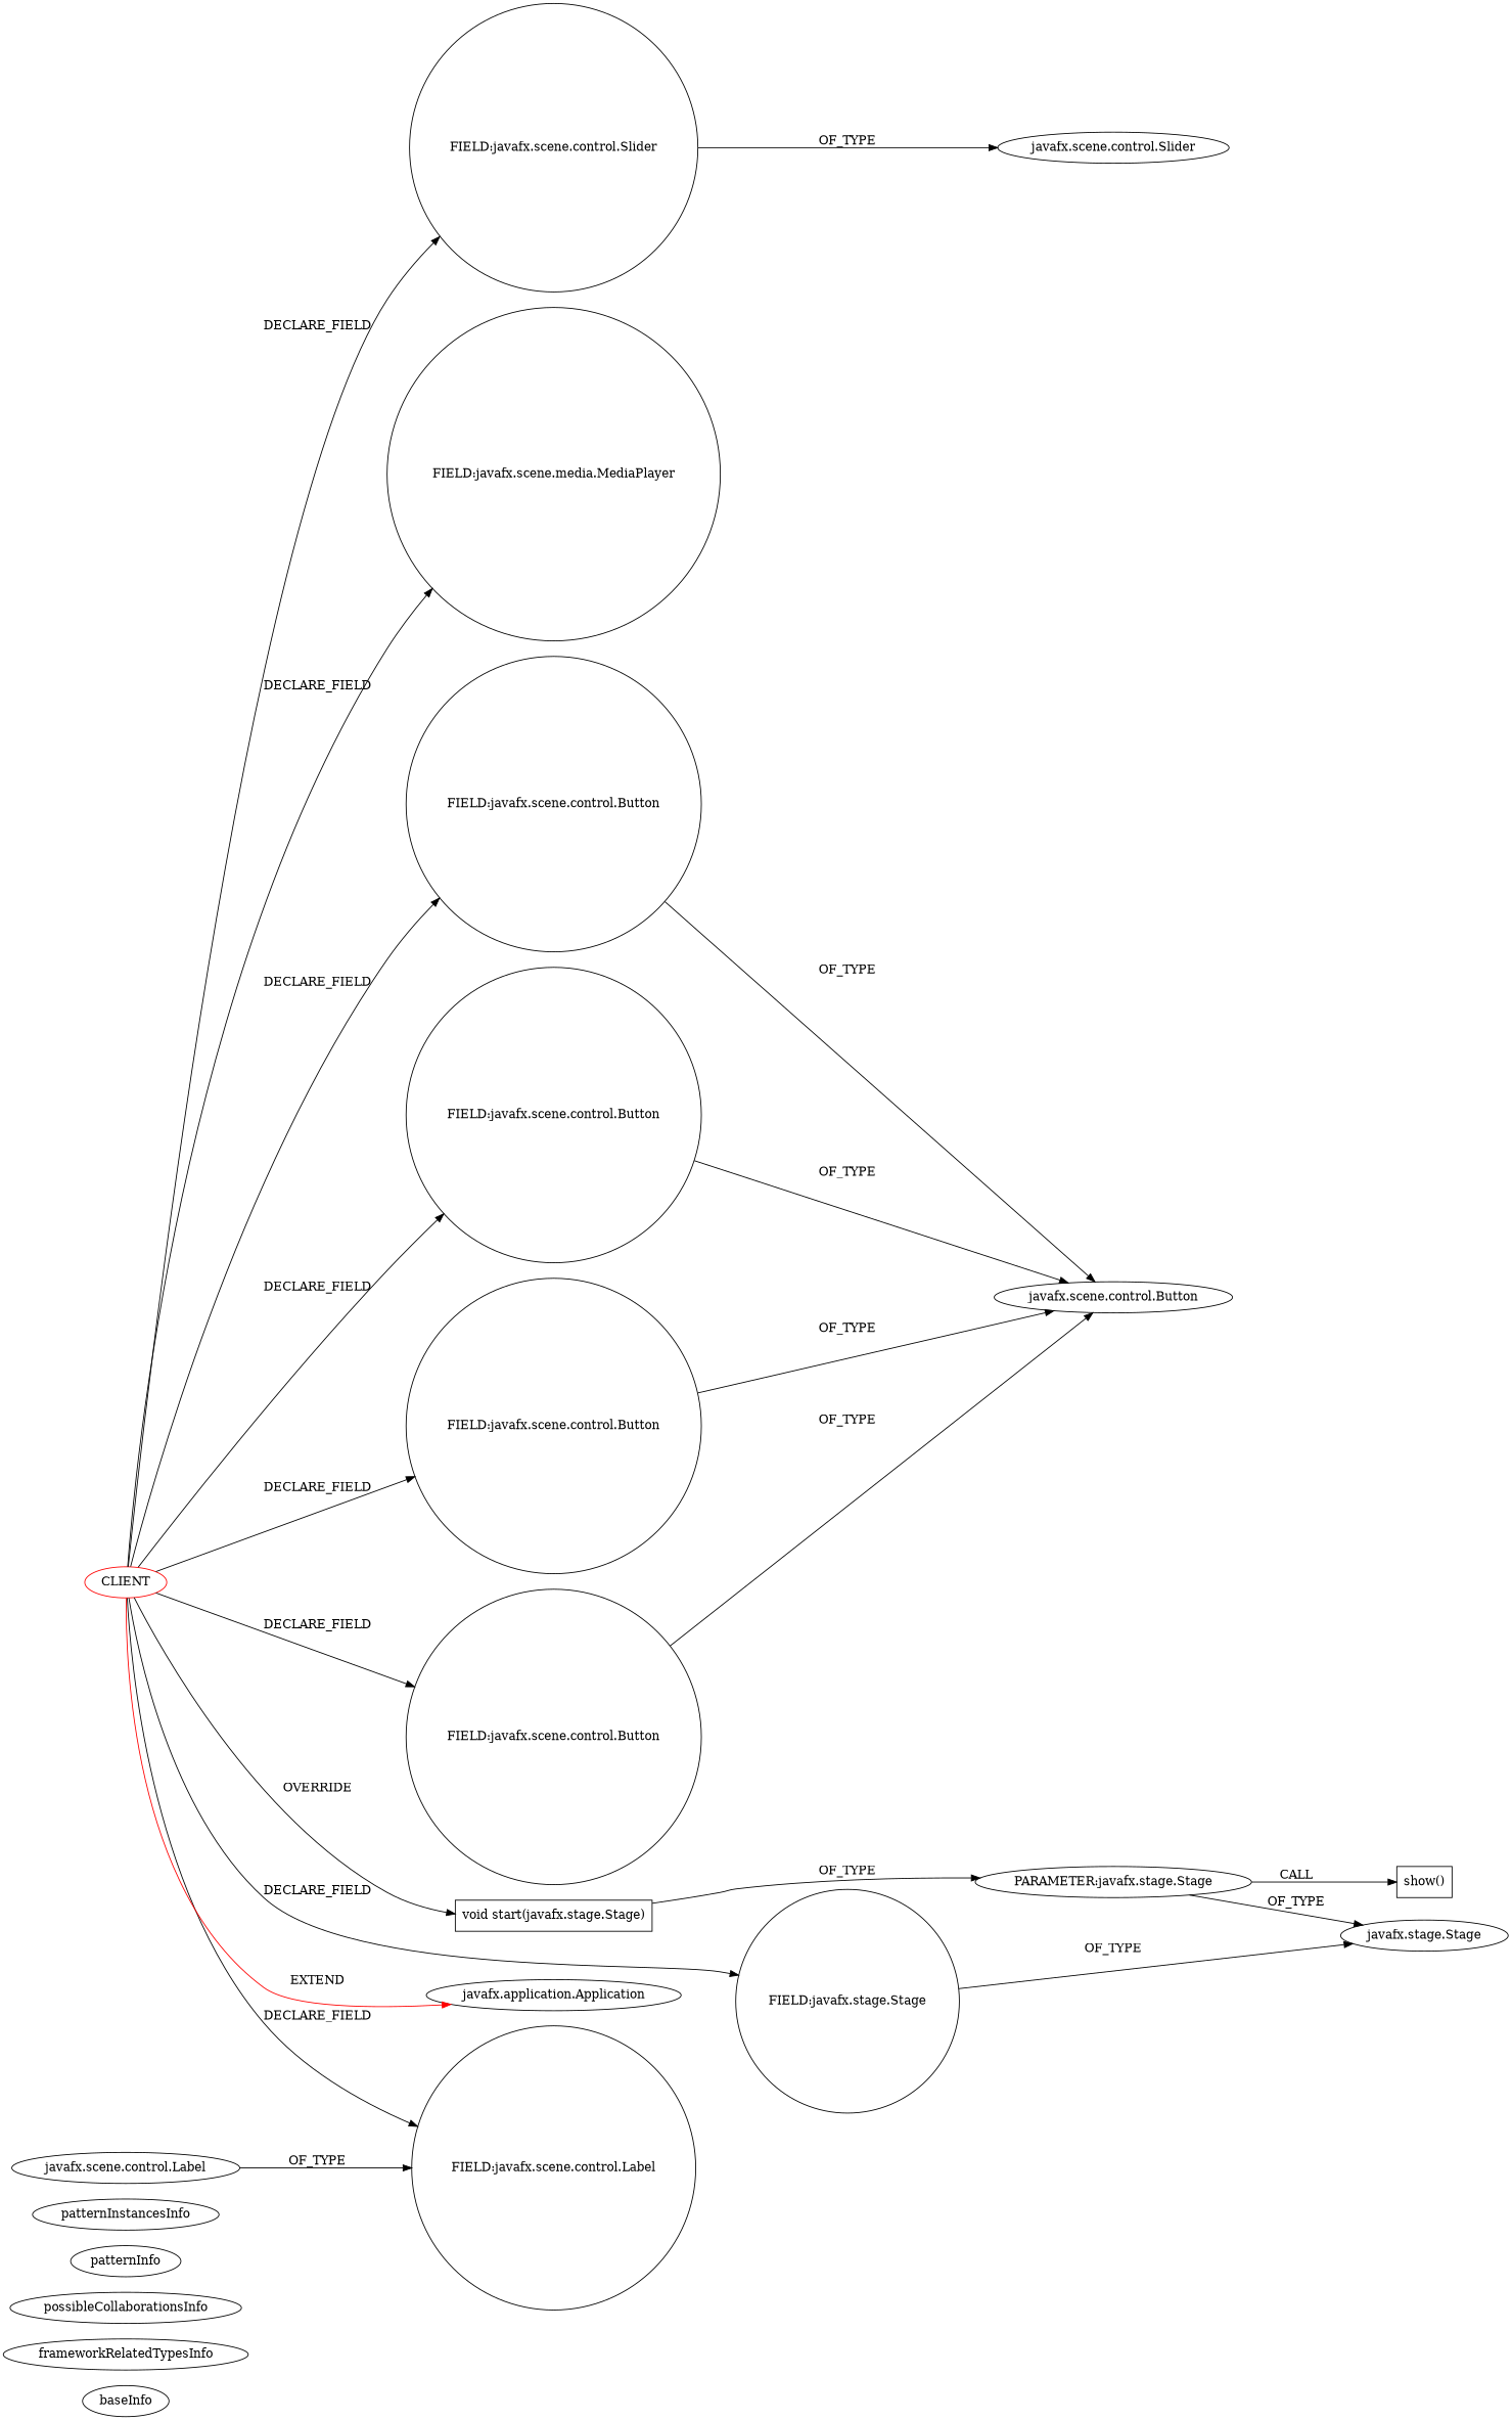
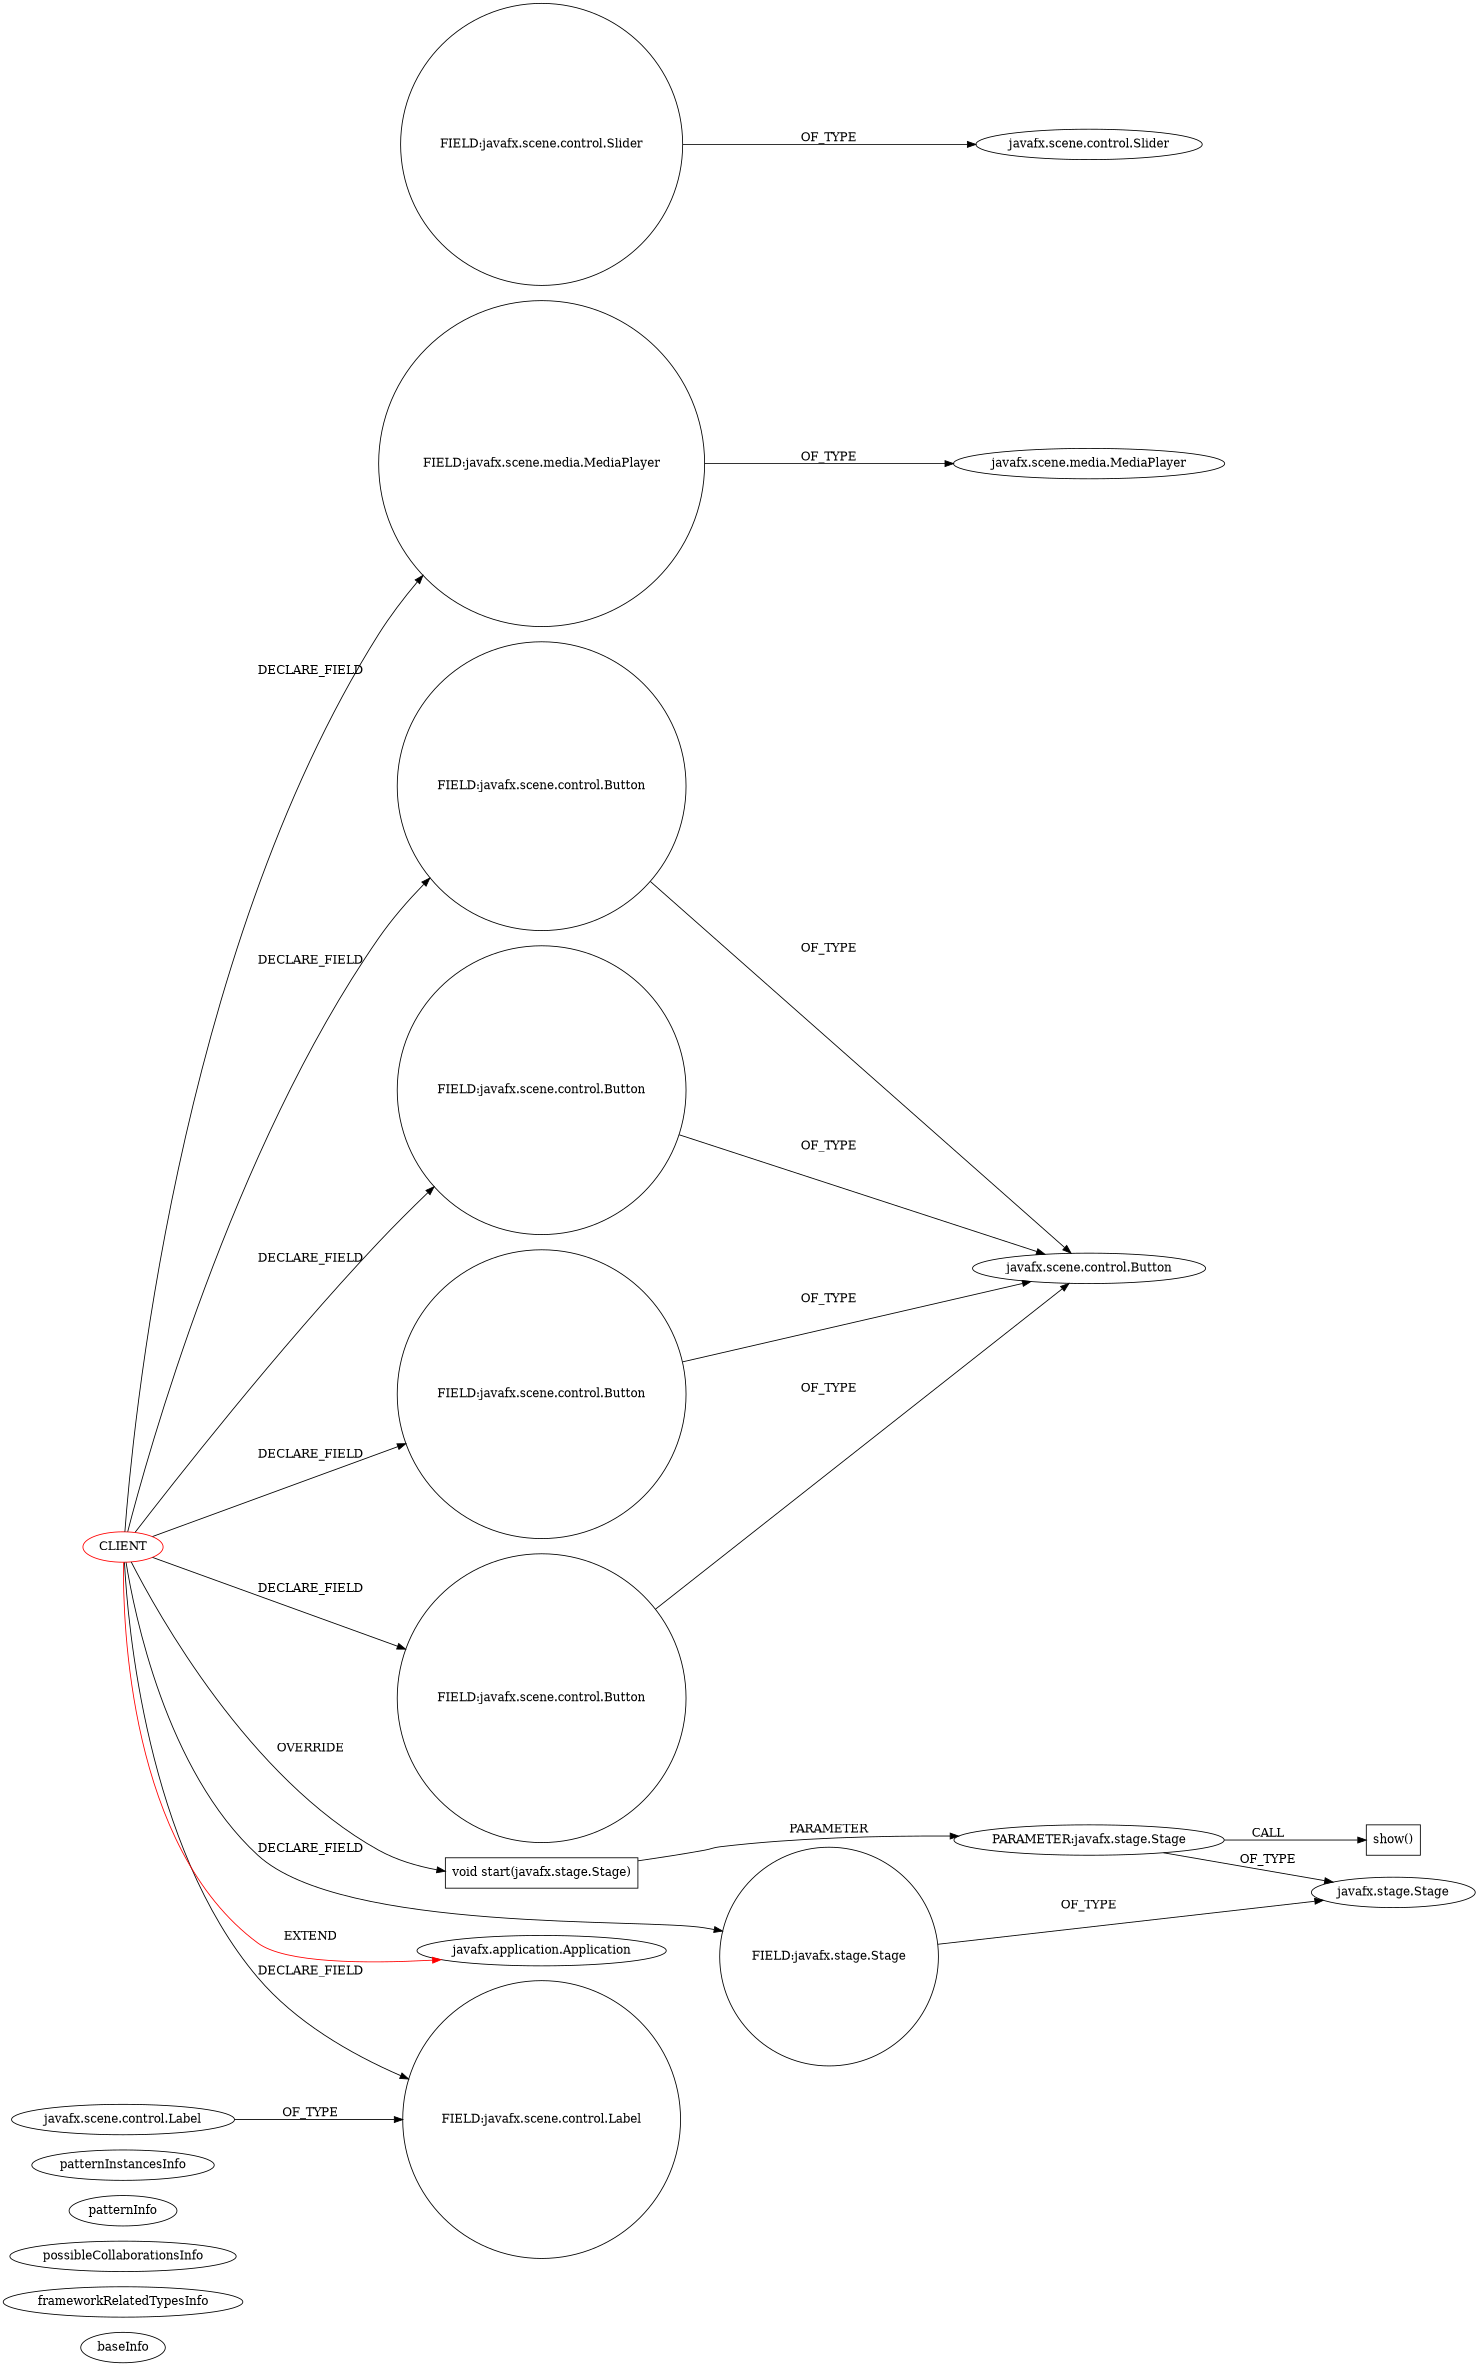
  digraph {
    rankdir=LR
    node [isFrameworkType=false vertexType=FIELD_DECLARATION]
    baseInfo [category=pattern graphId=2095 isAnonymous=false possibleRelation=false isFrameworkType="" vertexType=""]
    frameworkRelatedTypesInfo [0="javafx.application.Application" isFrameworkType="" vertexType=""]
    possibleCollaborationsInfo [isFrameworkType="" vertexType=""]
    patternInfo [frequency=2.0 patternRootClient=0 isFrameworkType="" vertexType=""]
    patternInstancesInfo [0="Tsaru-Java-MP3-Visualizations~/Tsaru-Java-MP3-Visualizations/Java-MP3-Visualizations-master/mp3 Visualization/src/VisualizationInterface.java~VisualizationInterface~1511" 1="didygo-gce-display~/didygo-gce-display/gce-display-master/src/proto1/DashBoard.java~DashBoard~2407" isFrameworkType="" vertexType=""]
+   n6 [label="javafx.scene.media.MediaPlayer" vertexType=FRAMEWORK_CLASS_TYPE]
    n7 [label="FIELD:javafx.scene.media.MediaPlayer" shape=circle]
    n8 [color=red label=CLIENT vertexType=ROOT_CLIENT_CLASS_DECLARATION]
    n9 [label="FIELD:javafx.scene.control.Button" shape=circle]
    n10 [label="FIELD:javafx.scene.control.Button" shape=circle]
    n11 [label="FIELD:javafx.scene.control.Button" shape=circle]
    n12 [label="FIELD:javafx.scene.control.Button" shape=circle]
    n13 [label="void start(javafx.stage.Stage)" shape=box vertexType=OVERRIDING_METHOD_DECLARATION]
    n14 [label="FIELD:javafx.stage.Stage" shape=circle]
    n15 [label="FIELD:javafx.scene.control.Label" shape=circle]
    n16 [label="javafx.application.Application" vertexType=FRAMEWORK_CLASS_TYPE]
    n17 [label="FIELD:javafx.scene.control.Slider" shape=circle]
    n18 [label="javafx.scene.control.Button" vertexType=FRAMEWORK_CLASS_TYPE]
    n19 [label="PARAMETER:javafx.stage.Stage" vertexType=PARAMETER_DECLARATION]
    n20 [label="javafx.stage.Stage" vertexType=FRAMEWORK_CLASS_TYPE]
    n21 [label="javafx.scene.control.Slider" vertexType=FRAMEWORK_CLASS_TYPE]
    n22 [label="show()" shape=box vertexType=INSIDE_CALL]
    n23 [label="javafx.scene.control.Label" vertexType=FRAMEWORK_CLASS_TYPE]
+   n7 -> n6 [label=OF_TYPE]
    n8 -> n7 [label=DECLARE_FIELD]
    n8 -> n9 [label=DECLARE_FIELD]
    n8 -> n10 [label=DECLARE_FIELD]
    n8 -> n11 [label=DECLARE_FIELD]
    n8 -> n12 [label=DECLARE_FIELD]
    n8 -> n13 [label=OVERRIDE]
    n8 -> n14 [label=DECLARE_FIELD]
    n8 -> n15 [label=DECLARE_FIELD]
    n8 -> n16 [color=red label=EXTEND]
-   n8 -> n17 [label=DECLARE_FIELD]
    n9 -> n18 [label=OF_TYPE]
    n10 -> n18 [label=OF_TYPE]
    n11 -> n18 [label=OF_TYPE]
    n12 -> n18 [label=OF_TYPE]
-   n13 -> n19 [label=OF_TYPE]
+   n13 -> n19 [label=PARAMETER]
    n14 -> n20 [label=OF_TYPE]
    n17 -> n21 [label=OF_TYPE]
    n19 -> n20 [label=OF_TYPE]
    n19 -> n22 [label=CALL]
    n23 -> n15 [label=OF_TYPE]
  }
